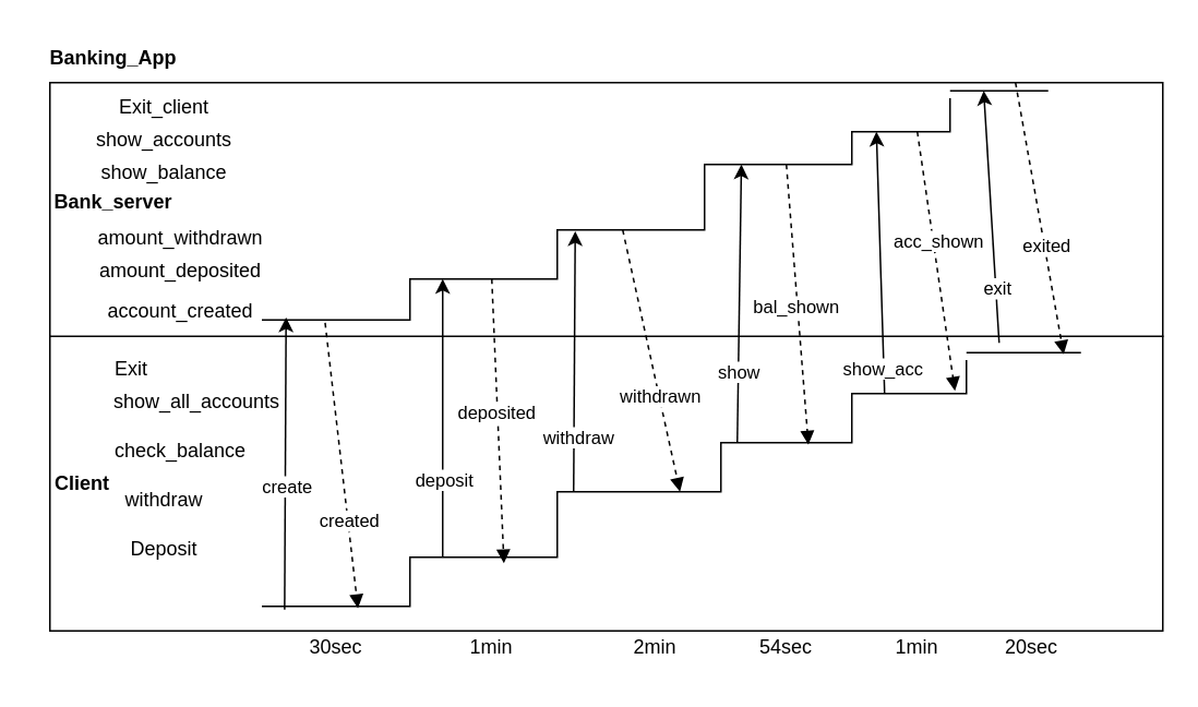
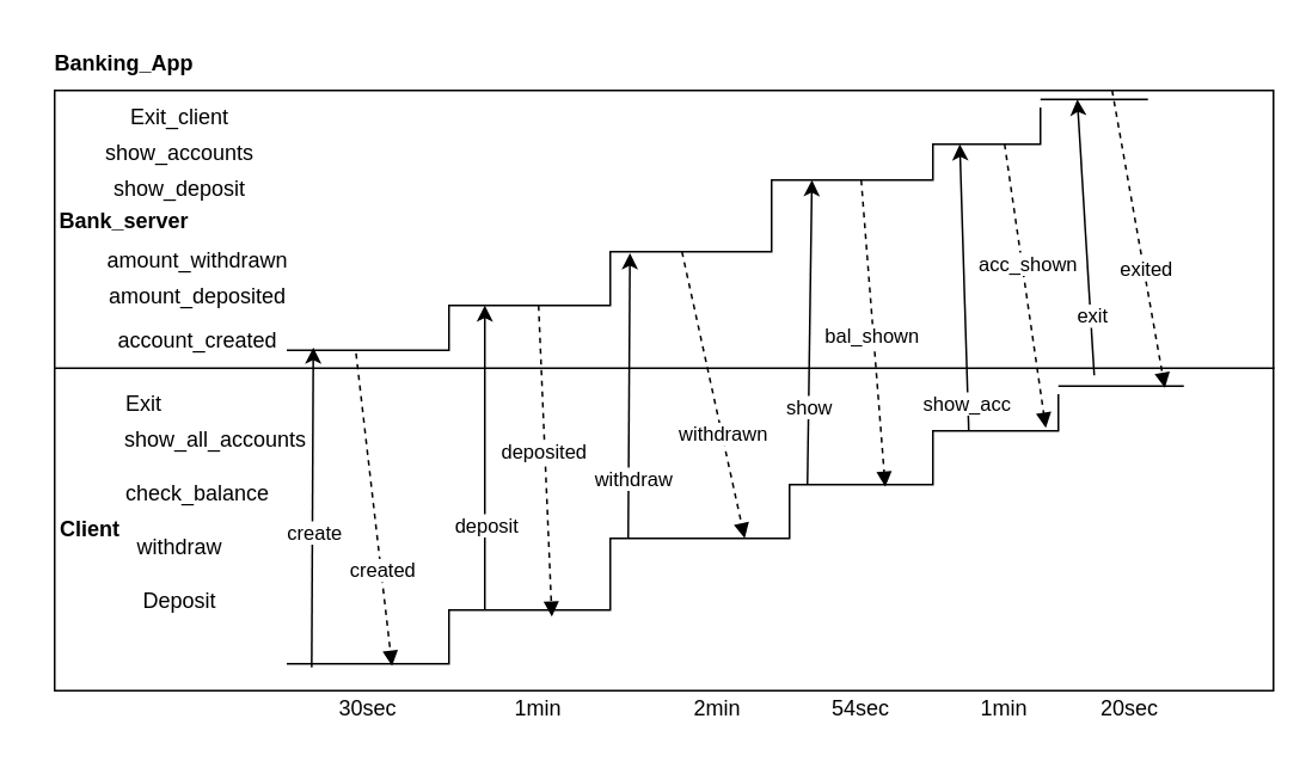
  <mxCell id="0" />
  <mxCell id="1" parent="0" />
  <mxCell id="2" value="" style="rounded=0;whiteSpace=wrap;html=1;" parent="1" vertex="1"><mxGeometry x="30" y="205" width="680" height="180" as="geometry" /></mxCell>
  <mxCell id="3" value="&lt;b&gt;Client&lt;/b&gt;" style="text;html=1;strokeColor=none;fillColor=none;align=center;verticalAlign=middle;whiteSpace=wrap;rounded=0;" parent="1" vertex="1"><mxGeometry x="20" y="280" width="60" height="30" as="geometry" /></mxCell>
  <mxCell id="4" value="Deposit" style="text;html=1;strokeColor=none;fillColor=none;align=center;verticalAlign=middle;whiteSpace=wrap;rounded=0;" parent="1" vertex="1"><mxGeometry x="70" y="320" width="60" height="30" as="geometry" /></mxCell>
  <mxCell id="5" value="withdraw" style="text;html=1;strokeColor=none;fillColor=none;align=center;verticalAlign=middle;whiteSpace=wrap;rounded=0;" parent="1" vertex="1"><mxGeometry x="70" y="290" width="60" height="30" as="geometry" /></mxCell>
  <mxCell id="6" value="check_balance" style="text;html=1;strokeColor=none;fillColor=none;align=center;verticalAlign=middle;whiteSpace=wrap;rounded=0;" parent="1" vertex="1"><mxGeometry x="80" y="260" width="60" height="30" as="geometry" /></mxCell>
  <mxCell id="7" value="show_all_accounts" style="text;html=1;strokeColor=none;fillColor=none;align=center;verticalAlign=middle;whiteSpace=wrap;rounded=0;" parent="1" vertex="1"><mxGeometry x="90" y="230" width="60" height="30" as="geometry" /></mxCell>
  <mxCell id="8" value="Exit" style="text;html=1;strokeColor=none;fillColor=none;align=center;verticalAlign=middle;whiteSpace=wrap;rounded=0;" parent="1" vertex="1"><mxGeometry x="50" y="210" width="60" height="30" as="geometry" /></mxCell>
  <mxCell id="9" value="" style="rounded=0;whiteSpace=wrap;html=1;" parent="1" vertex="1"><mxGeometry x="30" y="50" width="680" height="155" as="geometry" /></mxCell>
  <mxCell id="10" value="&lt;b&gt;Bank_server&lt;/b&gt;" style="text;html=1;strokeColor=none;fillColor=none;align=center;verticalAlign=middle;whiteSpace=wrap;rounded=0;" parent="1" vertex="1"><mxGeometry x="39" y="107.5" width="60" height="30" as="geometry" /></mxCell>
  <mxCell id="11" value="account_created" style="text;html=1;strokeColor=none;fillColor=none;align=center;verticalAlign=middle;whiteSpace=wrap;rounded=0;" parent="1" vertex="1"><mxGeometry x="80" y="175" width="60" height="30" as="geometry" /></mxCell>
  <mxCell id="12" value="amount_deposited" style="text;html=1;strokeColor=none;fillColor=none;align=center;verticalAlign=middle;whiteSpace=wrap;rounded=0;" parent="1" vertex="1"><mxGeometry x="80" y="150" width="60" height="30" as="geometry" /></mxCell>
  <mxCell id="13" value="amount_withdrawn" style="text;html=1;strokeColor=none;fillColor=none;align=center;verticalAlign=middle;whiteSpace=wrap;rounded=0;" parent="1" vertex="1"><mxGeometry x="80" y="130" width="60" height="30" as="geometry" /></mxCell>
- <mxCell id="14" value="show_balance" style="text;html=1;strokeColor=none;fillColor=none;align=center;verticalAlign=middle;whiteSpace=wrap;rounded=0;" parent="1" vertex="1"><mxGeometry x="70" y="90" width="60" height="30" as="geometry" /></mxCell>
+ <mxCell id="14" value="show_deposit" style="text;html=1;strokeColor=none;fillColor=none;align=center;verticalAlign=middle;whiteSpace=wrap;rounded=0;" parent="1" vertex="1"><mxGeometry x="70" y="90" width="60" height="30" as="geometry" /></mxCell>
  <mxCell id="15" value="show_accounts" style="text;html=1;strokeColor=none;fillColor=none;align=center;verticalAlign=middle;whiteSpace=wrap;rounded=0;" parent="1" vertex="1"><mxGeometry x="70" y="70" width="60" height="30" as="geometry" /></mxCell>
  <mxCell id="16" value="Exit_client" style="text;html=1;strokeColor=none;fillColor=none;align=center;verticalAlign=middle;whiteSpace=wrap;rounded=0;" parent="1" vertex="1"><mxGeometry x="70" y="50" width="60" height="30" as="geometry" /></mxCell>
  <mxCell id="17" value="" style="shape=partialRectangle;whiteSpace=wrap;html=1;top=0;left=0;fillColor=none;" parent="1" vertex="1"><mxGeometry x="160" y="340" width="90" height="30" as="geometry" /></mxCell>
  <mxCell id="18" value="" style="shape=partialRectangle;whiteSpace=wrap;html=1;top=0;left=0;fillColor=none;" parent="1" vertex="1"><mxGeometry x="250" y="300" width="90" height="40" as="geometry" /></mxCell>
  <mxCell id="19" value="" style="shape=partialRectangle;whiteSpace=wrap;html=1;top=0;left=0;fillColor=none;" parent="1" vertex="1"><mxGeometry x="340" y="270" width="100" height="30" as="geometry" /></mxCell>
  <mxCell id="20" value="" style="shape=partialRectangle;whiteSpace=wrap;html=1;top=0;left=0;fillColor=none;" parent="1" vertex="1"><mxGeometry x="440" y="240" width="80" height="30" as="geometry" /></mxCell>
  <mxCell id="21" value="" style="shape=partialRectangle;whiteSpace=wrap;html=1;top=0;left=0;fillColor=none;" parent="1" vertex="1"><mxGeometry x="520" y="220" width="70" height="20" as="geometry" /></mxCell>
  <mxCell id="22" value="" style="line;strokeWidth=1;rotatable=0;dashed=0;labelPosition=right;align=left;verticalAlign=middle;spacingTop=0;spacingLeft=6;points=[];portConstraint=eastwest;" parent="1" vertex="1"><mxGeometry x="590" y="210" width="70" height="10" as="geometry" /></mxCell>
  <mxCell id="23" value="" style="shape=partialRectangle;whiteSpace=wrap;html=1;top=0;left=0;fillColor=none;" parent="1" vertex="1"><mxGeometry x="160" y="170" width="90" height="25" as="geometry" /></mxCell>
  <mxCell id="24" value="" style="shape=partialRectangle;whiteSpace=wrap;html=1;top=0;left=0;fillColor=none;" parent="1" vertex="1"><mxGeometry x="250" y="140" width="90" height="30" as="geometry" /></mxCell>
  <mxCell id="25" value="" style="shape=partialRectangle;whiteSpace=wrap;html=1;top=0;left=0;fillColor=none;" parent="1" vertex="1"><mxGeometry x="340" y="100" width="90" height="40" as="geometry" /></mxCell>
  <mxCell id="26" value="" style="shape=partialRectangle;whiteSpace=wrap;html=1;top=0;left=0;fillColor=none;" parent="1" vertex="1"><mxGeometry x="430" y="80" width="90" height="20" as="geometry" /></mxCell>
  <mxCell id="27" value="" style="shape=partialRectangle;whiteSpace=wrap;html=1;top=0;left=0;fillColor=none;" parent="1" vertex="1"><mxGeometry x="520" y="60" width="60" height="20" as="geometry" /></mxCell>
  <mxCell id="28" value="" style="line;strokeWidth=1;rotatable=0;dashed=0;labelPosition=right;align=left;verticalAlign=middle;spacingTop=0;spacingLeft=6;points=[];portConstraint=eastwest;" parent="1" vertex="1"><mxGeometry x="580" y="50" width="60" height="10" as="geometry" /></mxCell>
  <mxCell id="29" value="" style="endArrow=classic;html=1;rounded=0;entryX=0.159;entryY=0.938;entryDx=0;entryDy=0;entryPerimeter=0;exitX=0.149;exitY=1.067;exitDx=0;exitDy=0;exitPerimeter=0;" parent="1" source="17" target="23" edge="1"><mxGeometry width="50" height="50" relative="1" as="geometry"><mxPoint x="170" y="370" as="sourcePoint" /><mxPoint x="220" y="320" as="targetPoint" /></mxGeometry></mxCell>
  <mxCell id="30" value="create" style="edgeLabel;html=1;align=center;verticalAlign=middle;resizable=0;points=[];" parent="29" vertex="1" connectable="0"><mxGeometry x="-0.153" y="-1" relative="1" as="geometry"><mxPoint as="offset" /></mxGeometry></mxCell>
  <mxCell id="31" value="" style="endArrow=classic;html=1;rounded=0;" parent="1" edge="1"><mxGeometry width="50" height="50" relative="1" as="geometry"><mxPoint x="270" y="340" as="sourcePoint" /><mxPoint x="270" y="170" as="targetPoint" /></mxGeometry></mxCell>
  <mxCell id="32" value="deposit" style="edgeLabel;html=1;align=center;verticalAlign=middle;resizable=0;points=[];" parent="31" vertex="1" connectable="0"><mxGeometry x="-0.44" relative="1" as="geometry"><mxPoint as="offset" /></mxGeometry></mxCell>
  <mxCell id="33" value="" style="endArrow=classic;html=1;rounded=0;entryX=0.122;entryY=1.02;entryDx=0;entryDy=0;entryPerimeter=0;" parent="1" target="25" edge="1"><mxGeometry width="50" height="50" relative="1" as="geometry"><mxPoint x="350" y="300" as="sourcePoint" /><mxPoint x="350" y="150" as="targetPoint" /></mxGeometry></mxCell>
  <mxCell id="34" value="withdraw" style="edgeLabel;html=1;align=center;verticalAlign=middle;resizable=0;points=[];" parent="33" vertex="1" connectable="0"><mxGeometry x="-0.578" y="-2" relative="1" as="geometry"><mxPoint as="offset" /></mxGeometry></mxCell>
  <mxCell id="35" value="" style="endArrow=classic;html=1;rounded=0;entryX=0.25;entryY=1;entryDx=0;entryDy=0;" parent="1" target="26" edge="1"><mxGeometry width="50" height="50" relative="1" as="geometry"><mxPoint x="450" y="270" as="sourcePoint" /><mxPoint x="500" y="220" as="targetPoint" /></mxGeometry></mxCell>
  <mxCell id="36" value="show" style="edgeLabel;html=1;align=center;verticalAlign=middle;resizable=0;points=[];" parent="35" vertex="1" connectable="0"><mxGeometry x="-0.478" relative="1" as="geometry"><mxPoint as="offset" /></mxGeometry></mxCell>
  <mxCell id="37" value="" style="endArrow=classic;html=1;rounded=0;entryX=0.25;entryY=1;entryDx=0;entryDy=0;" parent="1" target="27" edge="1"><mxGeometry width="50" height="50" relative="1" as="geometry"><mxPoint x="540" y="240" as="sourcePoint" /><mxPoint x="590" y="190" as="targetPoint" /></mxGeometry></mxCell>
  <mxCell id="38" value="show_acc" style="edgeLabel;html=1;align=center;verticalAlign=middle;resizable=0;points=[];" parent="37" vertex="1" connectable="0"><mxGeometry x="-0.795" relative="1" as="geometry"><mxPoint x="-1" as="offset" /></mxGeometry></mxCell>
  <mxCell id="39" value="" style="endArrow=classic;html=1;rounded=0;entryX=0.343;entryY=0.495;entryDx=0;entryDy=0;entryPerimeter=0;" parent="1" target="28" edge="1"><mxGeometry width="50" height="50" relative="1" as="geometry"><mxPoint x="610" y="209" as="sourcePoint" /><mxPoint x="660" y="159" as="targetPoint" /></mxGeometry></mxCell>
  <mxCell id="40" value="exit" style="edgeLabel;html=1;align=center;verticalAlign=middle;resizable=0;points=[];" parent="39" vertex="1" connectable="0"><mxGeometry x="-0.556" y="-1" relative="1" as="geometry"><mxPoint as="offset" /></mxGeometry></mxCell>
  <mxCell id="41" value="" style="html=1;verticalAlign=bottom;labelBackgroundColor=none;endArrow=block;endFill=1;dashed=1;rounded=0;exitX=0.424;exitY=1.07;exitDx=0;exitDy=0;exitPerimeter=0;entryX=0.647;entryY=1.039;entryDx=0;entryDy=0;entryPerimeter=0;" parent="1" source="23" target="17" edge="1"><mxGeometry width="160" relative="1" as="geometry"><mxPoint x="200" y="200" as="sourcePoint" /><mxPoint x="360" y="200" as="targetPoint" /></mxGeometry></mxCell>
  <mxCell id="42" value="created" style="edgeLabel;html=1;align=center;verticalAlign=middle;resizable=0;points=[];" parent="41" vertex="1" connectable="0"><mxGeometry x="0.39" relative="1" as="geometry"><mxPoint as="offset" /></mxGeometry></mxCell>
  <mxCell id="43" value="" style="html=1;verticalAlign=bottom;labelBackgroundColor=none;endArrow=block;endFill=1;dashed=1;rounded=0;entryX=0.638;entryY=1.093;entryDx=0;entryDy=0;entryPerimeter=0;" parent="1" target="18" edge="1"><mxGeometry width="160" relative="1" as="geometry"><mxPoint x="300" y="170" as="sourcePoint" /><mxPoint x="460" y="170" as="targetPoint" /></mxGeometry></mxCell>
  <mxCell id="44" value="deposited" style="edgeLabel;html=1;align=center;verticalAlign=middle;resizable=0;points=[];" parent="43" vertex="1" connectable="0"><mxGeometry x="-0.053" y="-1" relative="1" as="geometry"><mxPoint as="offset" /></mxGeometry></mxCell>
  <mxCell id="45" value="" style="html=1;verticalAlign=bottom;labelBackgroundColor=none;endArrow=block;endFill=1;dashed=1;rounded=0;entryX=0.75;entryY=1;entryDx=0;entryDy=0;" parent="1" target="19" edge="1"><mxGeometry width="160" relative="1" as="geometry"><mxPoint x="380" y="140" as="sourcePoint" /><mxPoint x="540" y="140" as="targetPoint" /></mxGeometry></mxCell>
  <mxCell id="46" value="withdrawn" style="edgeLabel;html=1;align=center;verticalAlign=middle;resizable=0;points=[];" parent="45" vertex="1" connectable="0"><mxGeometry x="0.272" relative="1" as="geometry"><mxPoint as="offset" /></mxGeometry></mxCell>
  <mxCell id="47" value="" style="html=1;verticalAlign=bottom;labelBackgroundColor=none;endArrow=block;endFill=1;dashed=1;rounded=0;entryX=0.668;entryY=1.04;entryDx=0;entryDy=0;entryPerimeter=0;" parent="1" target="20" edge="1"><mxGeometry width="160" relative="1" as="geometry"><mxPoint x="480" y="100" as="sourcePoint" /><mxPoint x="640" y="100" as="targetPoint" /></mxGeometry></mxCell>
  <mxCell id="48" value="bal_shown" style="edgeLabel;html=1;align=center;verticalAlign=middle;resizable=0;points=[];" parent="47" vertex="1" connectable="0"><mxGeometry x="0.009" y="-1" relative="1" as="geometry"><mxPoint as="offset" /></mxGeometry></mxCell>
  <mxCell id="49" value="" style="html=1;verticalAlign=bottom;labelBackgroundColor=none;endArrow=block;endFill=1;dashed=1;rounded=0;entryX=0.9;entryY=0.92;entryDx=0;entryDy=0;entryPerimeter=0;" parent="1" target="21" edge="1"><mxGeometry width="160" relative="1" as="geometry"><mxPoint x="560" y="80" as="sourcePoint" /><mxPoint x="720" y="80" as="targetPoint" /></mxGeometry></mxCell>
  <mxCell id="50" value="acc_shown" style="edgeLabel;html=1;align=center;verticalAlign=middle;resizable=0;points=[];" parent="49" vertex="1" connectable="0"><mxGeometry x="-0.155" y="4" relative="1" as="geometry"><mxPoint x="-1" as="offset" /></mxGeometry></mxCell>
  <mxCell id="51" value="" style="html=1;verticalAlign=bottom;labelBackgroundColor=none;endArrow=block;endFill=1;dashed=1;rounded=0;entryX=0.849;entryY=0.6;entryDx=0;entryDy=0;entryPerimeter=0;" parent="1" target="22" edge="1"><mxGeometry width="160" relative="1" as="geometry"><mxPoint x="620" y="50" as="sourcePoint" /><mxPoint x="780" y="50" as="targetPoint" /></mxGeometry></mxCell>
  <mxCell id="52" value="exited" style="edgeLabel;html=1;align=center;verticalAlign=middle;resizable=0;points=[];" parent="51" vertex="1" connectable="0"><mxGeometry x="0.199" y="1" relative="1" as="geometry"><mxPoint as="offset" /></mxGeometry></mxCell>
  <mxCell id="53" value="30sec" style="text;html=1;strokeColor=none;fillColor=none;align=center;verticalAlign=middle;whiteSpace=wrap;rounded=0;" parent="1" vertex="1"><mxGeometry x="175" y="380" width="60" height="30" as="geometry" /></mxCell>
  <mxCell id="54" value="1min" style="text;html=1;strokeColor=none;fillColor=none;align=center;verticalAlign=middle;whiteSpace=wrap;rounded=0;" parent="1" vertex="1"><mxGeometry x="270" y="380" width="60" height="30" as="geometry" /></mxCell>
  <mxCell id="55" value="2min" style="text;html=1;strokeColor=none;fillColor=none;align=center;verticalAlign=middle;whiteSpace=wrap;rounded=0;" parent="1" vertex="1"><mxGeometry x="370" y="380" width="60" height="30" as="geometry" /></mxCell>
  <mxCell id="56" value="54sec" style="text;html=1;strokeColor=none;fillColor=none;align=center;verticalAlign=middle;whiteSpace=wrap;rounded=0;" parent="1" vertex="1"><mxGeometry x="450" y="380" width="60" height="30" as="geometry" /></mxCell>
  <mxCell id="57" value="1min" style="text;html=1;strokeColor=none;fillColor=none;align=center;verticalAlign=middle;whiteSpace=wrap;rounded=0;" parent="1" vertex="1"><mxGeometry x="530" y="380" width="60" height="30" as="geometry" /></mxCell>
  <mxCell id="58" value="20sec" style="text;html=1;strokeColor=none;fillColor=none;align=center;verticalAlign=middle;whiteSpace=wrap;rounded=0;" parent="1" vertex="1"><mxGeometry x="600" y="380" width="60" height="30" as="geometry" /></mxCell>
  <mxCell id="59" value="&lt;b&gt;Banking_App&lt;/b&gt;" style="text;html=1;strokeColor=none;fillColor=none;align=center;verticalAlign=middle;whiteSpace=wrap;rounded=0;" parent="1" vertex="1"><mxGeometry x="39" y="20" width="60" height="30" as="geometry" /></mxCell>
